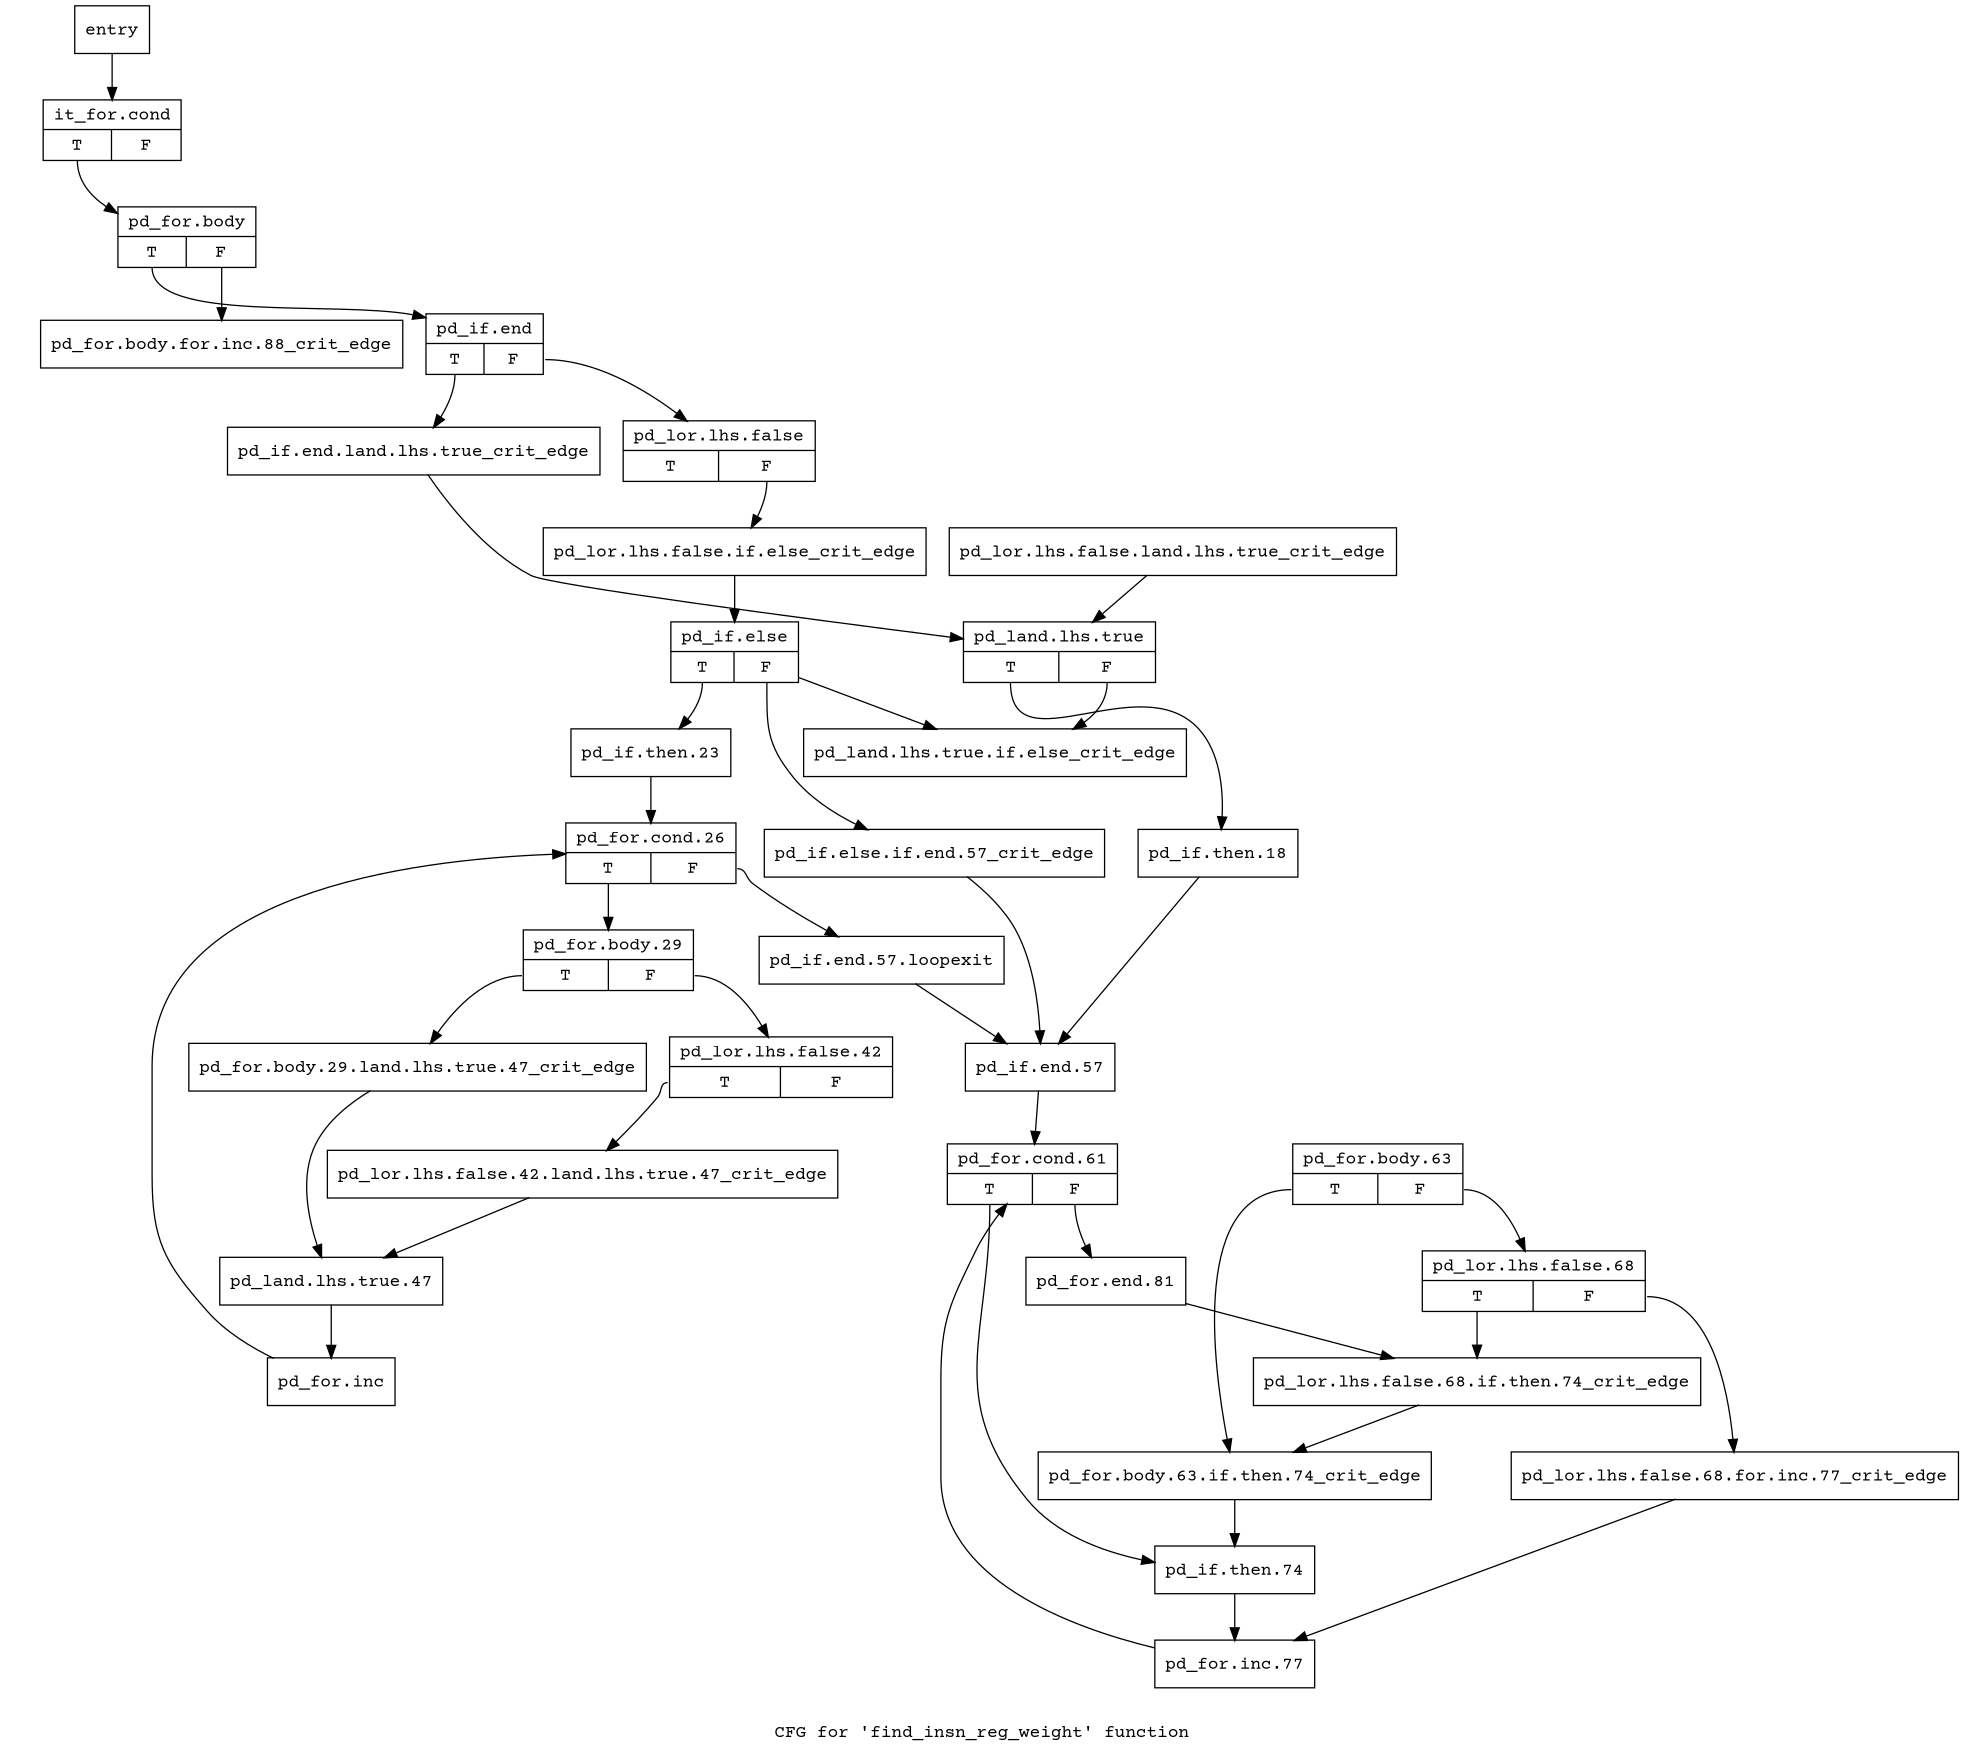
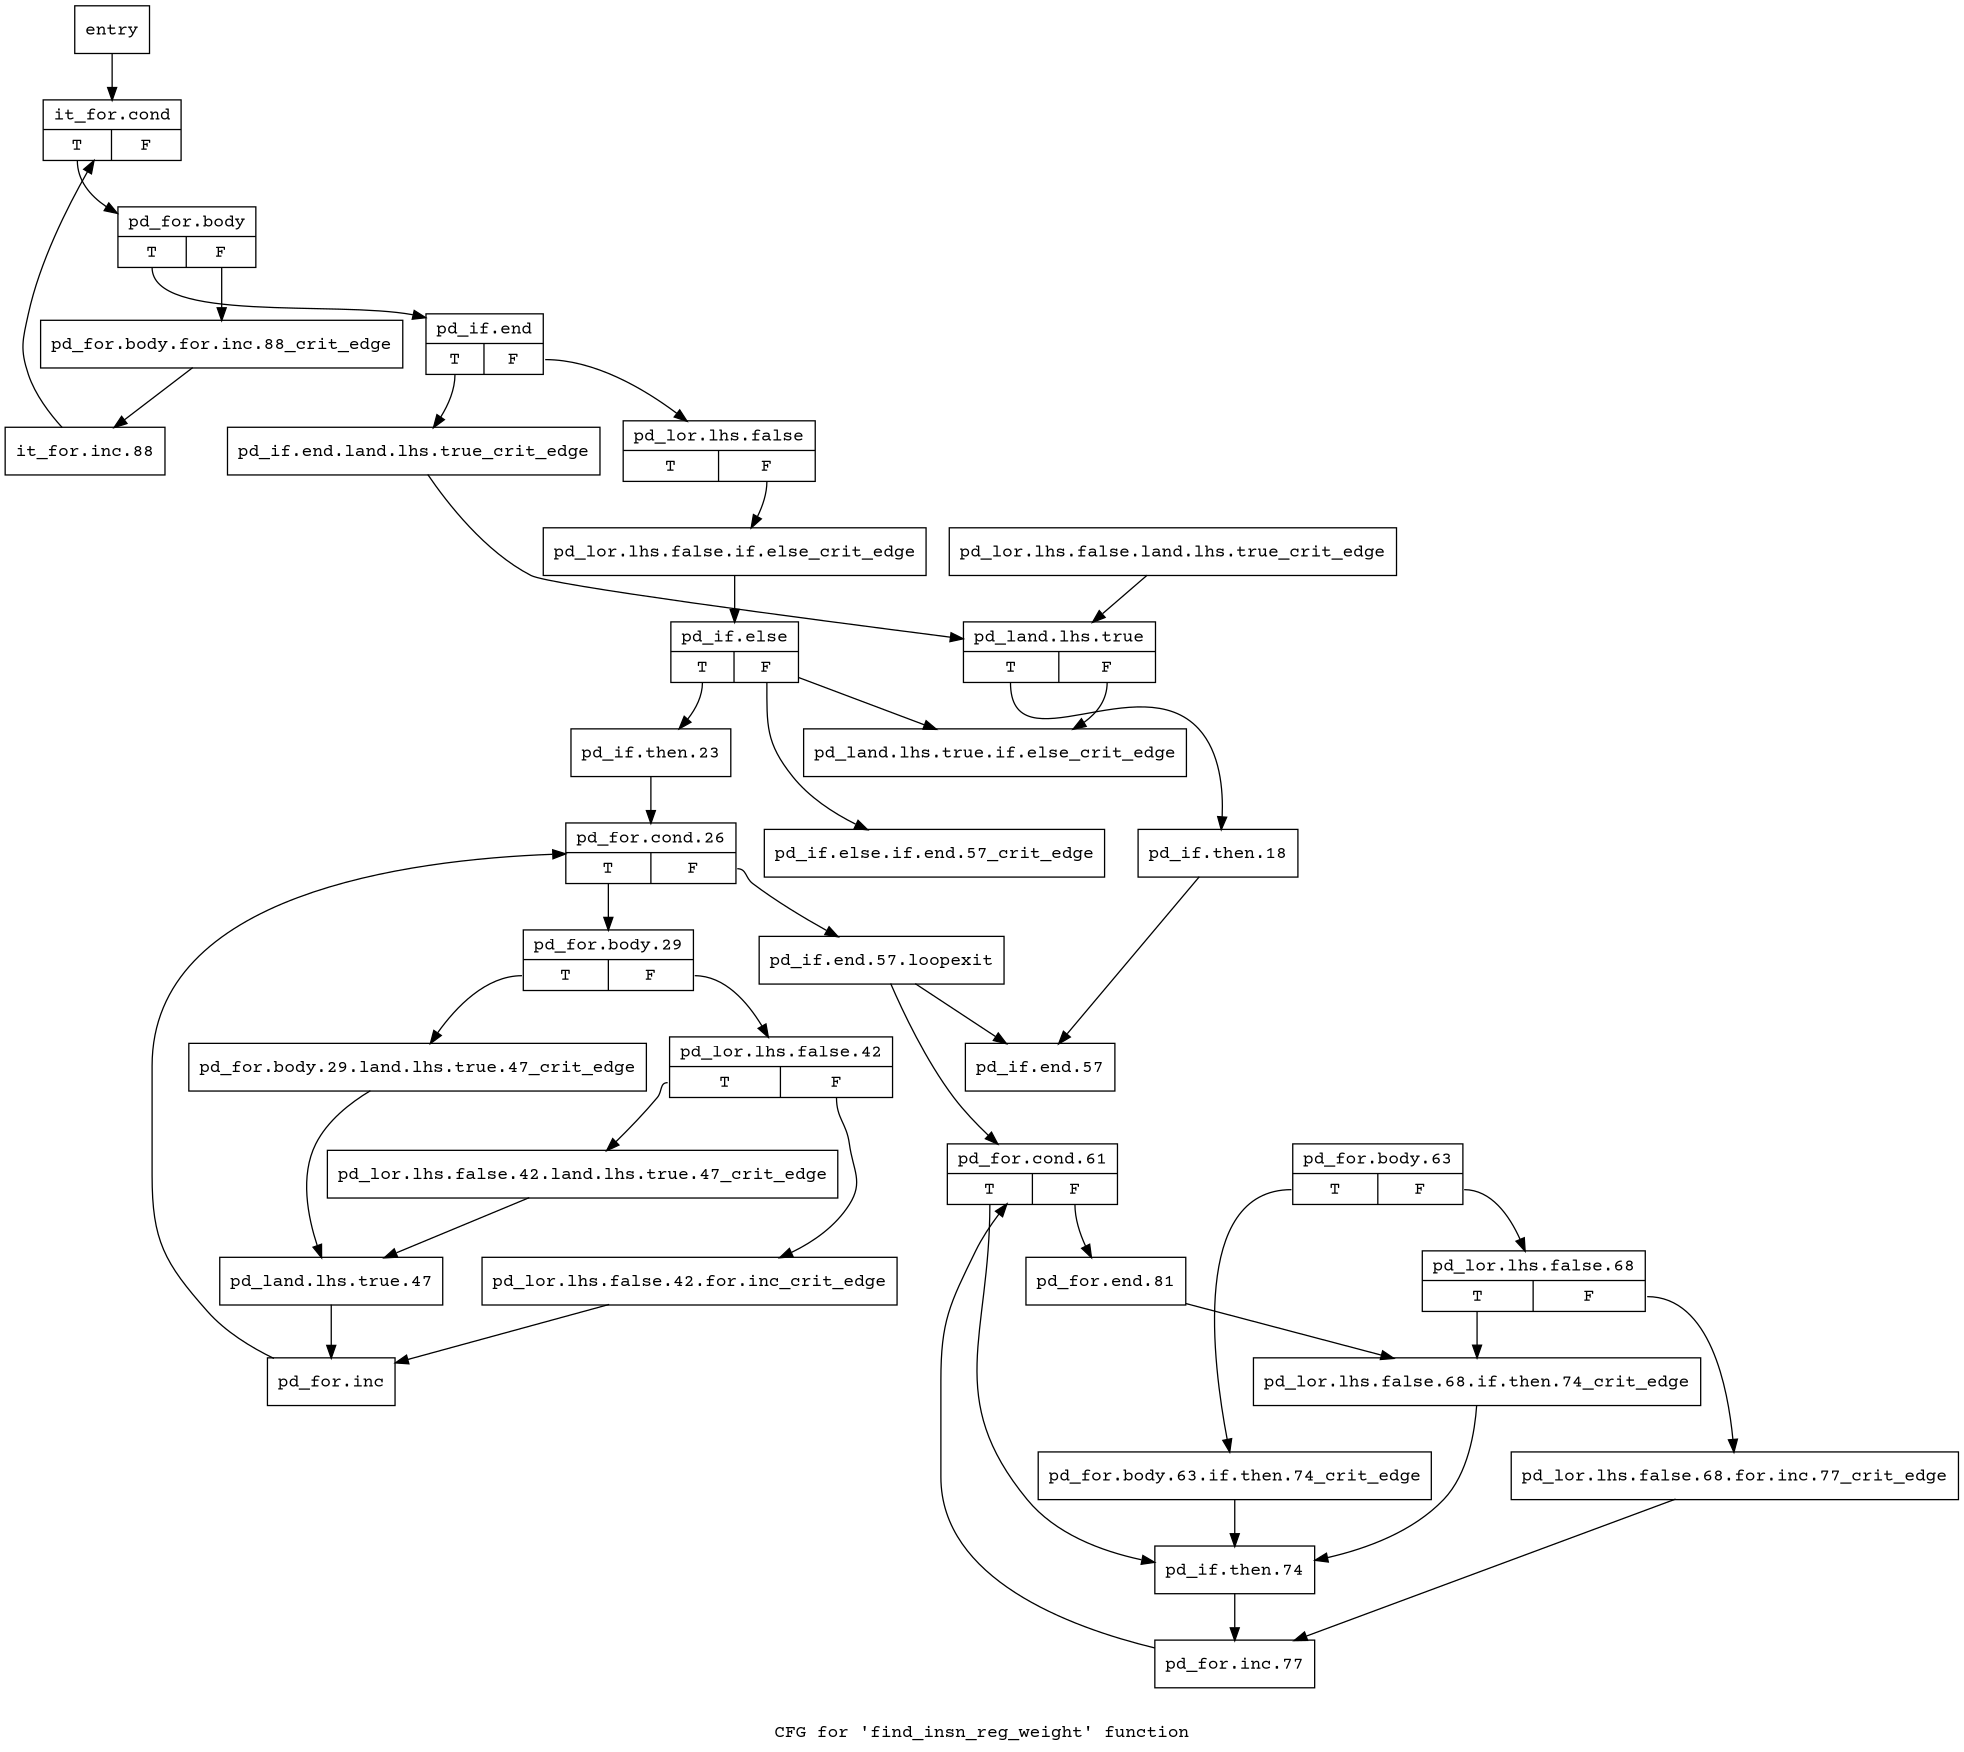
  digraph {
    fontname="Courier Prime"
    label="CFG for 'find_insn_reg_weight' function"
    node [fontname="Courier Prime" shape=record]
    edge [fontname="Courier Prime"]
    n1 [label="{entry}"]
    n2 [label="{it_for.cond|{<s0>T|<s1>F}}"]
    n3 [label="{pd_for.body|{<s0>T|<s1>F}}"]
    n4 [label="{pd_if.end|{<s0>T|<s1>F}}"]
    n5 [label="{pd_for.body.for.inc.88_crit_edge}"]
    n6 [label="{pd_if.end.land.lhs.true_crit_edge}"]
    n7 [label="{pd_lor.lhs.false|{<s0>T|<s1>F}}"]
+   n8 [label="{it_for.inc.88}"]
    n9 [label="{pd_land.lhs.true|{<s0>T|<s1>F}}"]
    n10 [label="{pd_lor.lhs.false.if.else_crit_edge}"]
    n11 [label="{pd_if.then.18}"]
    n12 [label="{pd_land.lhs.true.if.else_crit_edge}"]
    n13 [label="{pd_lor.lhs.false.land.lhs.true_crit_edge}"]
    n14 [label="{pd_if.else|{<s0>T|<s1>F}}"]
    n15 [label="{pd_if.end.57}"]
    n16 [label="{pd_if.then.23}"]
    n17 [label="{pd_if.else.if.end.57_crit_edge}"]
    n18 [label="{pd_for.cond.26|{<s0>T|<s1>F}}"]
    n19 [label="{pd_for.cond.61|{<s0>T|<s1>F}}"]
    n20 [label="{pd_for.end.81}"]
    n21 [label="{pd_if.then.74}"]
    n22 [label="{pd_for.body.29|{<s0>T|<s1>F}}"]
    n23 [label="{pd_if.end.57.loopexit}"]
    n24 [label="{pd_for.body.29.land.lhs.true.47_crit_edge}"]
    n25 [label="{pd_lor.lhs.false.42|{<s0>T|<s1>F}}"]
    n26 [label="{pd_land.lhs.true.47}"]
    n27 [label="{pd_lor.lhs.false.42.land.lhs.true.47_crit_edge}"]
+   n28 [label="{pd_lor.lhs.false.42.for.inc_crit_edge}"]
    n29 [label="{pd_for.inc}"]
    n30 [label="{pd_for.body.63|{<s0>T|<s1>F}}"]
    n31 [label="{pd_for.body.63.if.then.74_crit_edge}"]
    n32 [label="{pd_lor.lhs.false.68|{<s0>T|<s1>F}}"]
    n33 [label="{pd_lor.lhs.false.68.if.then.74_crit_edge}"]
    n34 [label="{pd_lor.lhs.false.68.for.inc.77_crit_edge}"]
    n35 [label="{pd_for.inc.77}"]
    n1 -> n2
    n2 -> n3 [tailport=s0]
    n3 -> n4 [tailport=s0]
    n3 -> n5 [tailport=s1]
    n4 -> n6 [tailport=s0]
    n4 -> n7 [tailport=s1]
+   n5 -> n8
    n6 -> n9
    n7 -> n10 [tailport=s1]
+   n8 -> n2
    n9 -> n11 [tailport=s0]
    n9 -> n12 [tailport=s1]
    n10 -> n14
    n11 -> n15
    n13 -> n9
    n14 -> n12
    n14 -> n16 [tailport=s0]
    n14 -> n17 [tailport=s1]
-   n15 -> n19
+   n23 -> n19
    n16 -> n18
-   n17 -> n15
    n18 -> n22 [tailport=s0]
    n18 -> n23 [tailport=s1]
    n19 -> n20 [tailport=s1]
    n19 -> n21 [tailport=s0]
    n20 -> n33
    n21 -> n35
    n22 -> n24 [tailport=s0]
    n22 -> n25 [tailport=s1]
    n23 -> n15
    n24 -> n26
    n25 -> n27 [tailport=s0]
+   n25 -> n28 [tailport=s1]
    n26 -> n29
    n27 -> n26
+   n28 -> n29
    n29 -> n18
    n30 -> n31 [tailport=s0]
    n30 -> n32 [tailport=s1]
    n31 -> n21
    n32 -> n33 [tailport=s0]
    n32 -> n34 [tailport=s1]
-   n33 -> n31
+   n33 -> n21
    n34 -> n35
    n35 -> n19
  }
